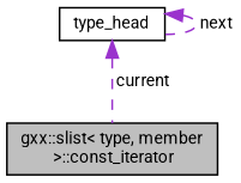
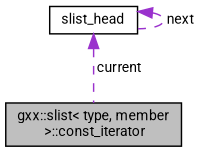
  digraph {
    fontname=Roboto
    node [color=black fontname=Roboto fontsize=10 shape=record style=filled]
    edge [color=darkorchid3 dir=back fontname=Roboto fontsize=10 labelfontname=Helvetica labelfontsize=10 style=dashed]
    n1 [fillcolor=grey75 fontcolor=black height=0.2 label="gxx::slist\< type, member\l \>::const_iterator" width=0.4]
-   n2 [fillcolor=white height=0.2 label=type_head width=0.4]
+   n2 [fillcolor=white height=0.2 label=slist_head width=0.4]
    n2 -> n1 [label=" current"]
    n2 -> n2 [label=" next"]
  }
